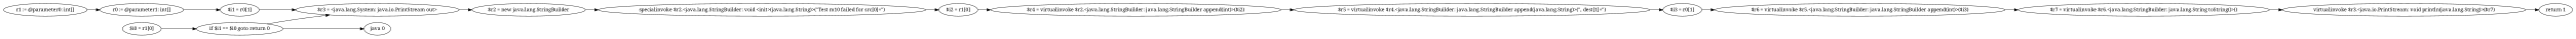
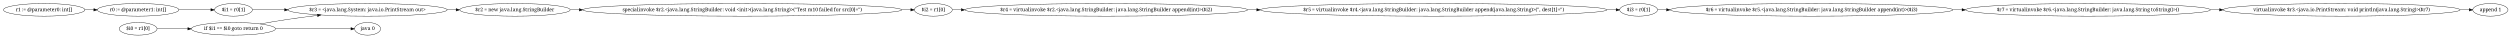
  digraph {
    fontname="Noto Serif"
    rankdir=LR
    node [fontname="Noto Serif"]
    edge [fontname="Noto Serif"]
    "r1 := @parameter0: int[]"
    "r0 := @parameter1: int[]"
    "$i1 = r0[1]"
    "$r3 = <java.lang.System: java.io.PrintStream out>"
    "$i0 = r1[0]"
    "if $i1 == $i0 goto return 0"
    n7 [label="java 0"]
    "$r2 = new java.lang.StringBuilder"
    "specialinvoke $r2.<java.lang.StringBuilder: void <init>(java.lang.String)>(\"Test m10 failed for src[0]=\")"
    "$i2 = r1[0]"
    "$r4 = virtualinvoke $r2.<java.lang.StringBuilder: java.lang.StringBuilder append(int)>($i2)"
    "$r5 = virtualinvoke $r4.<java.lang.StringBuilder: java.lang.StringBuilder append(java.lang.String)>(\", dest[1]=\")"
    "$i3 = r0[1]"
    "$r6 = virtualinvoke $r5.<java.lang.StringBuilder: java.lang.StringBuilder append(int)>($i3)"
    "$r7 = virtualinvoke $r6.<java.lang.StringBuilder: java.lang.String toString()>()"
    "virtualinvoke $r3.<java.io.PrintStream: void println(java.lang.String)>($r7)"
-   "return 1"
+   "return 1" [label="append 1"]
    "r1 := @parameter0: int[]" -> "r0 := @parameter1: int[]"
    "r0 := @parameter1: int[]" -> "$i1 = r0[1]"
    "$i1 = r0[1]" -> "$r3 = <java.lang.System: java.io.PrintStream out>"
    "$r3 = <java.lang.System: java.io.PrintStream out>" -> "$r2 = new java.lang.StringBuilder"
    "$i0 = r1[0]" -> "if $i1 == $i0 goto return 0"
    "if $i1 == $i0 goto return 0" -> "$r3 = <java.lang.System: java.io.PrintStream out>"
    "if $i1 == $i0 goto return 0" -> n7
    "$r2 = new java.lang.StringBuilder" -> "specialinvoke $r2.<java.lang.StringBuilder: void <init>(java.lang.String)>(\"Test m10 failed for src[0]=\")"
    "specialinvoke $r2.<java.lang.StringBuilder: void <init>(java.lang.String)>(\"Test m10 failed for src[0]=\")" -> "$i2 = r1[0]"
    "$i2 = r1[0]" -> "$r4 = virtualinvoke $r2.<java.lang.StringBuilder: java.lang.StringBuilder append(int)>($i2)"
    "$r4 = virtualinvoke $r2.<java.lang.StringBuilder: java.lang.StringBuilder append(int)>($i2)" -> "$r5 = virtualinvoke $r4.<java.lang.StringBuilder: java.lang.StringBuilder append(java.lang.String)>(\", dest[1]=\")"
    "$r5 = virtualinvoke $r4.<java.lang.StringBuilder: java.lang.StringBuilder append(java.lang.String)>(\", dest[1]=\")" -> "$i3 = r0[1]"
    "$i3 = r0[1]" -> "$r6 = virtualinvoke $r5.<java.lang.StringBuilder: java.lang.StringBuilder append(int)>($i3)"
    "$r6 = virtualinvoke $r5.<java.lang.StringBuilder: java.lang.StringBuilder append(int)>($i3)" -> "$r7 = virtualinvoke $r6.<java.lang.StringBuilder: java.lang.String toString()>()"
    "$r7 = virtualinvoke $r6.<java.lang.StringBuilder: java.lang.String toString()>()" -> "virtualinvoke $r3.<java.io.PrintStream: void println(java.lang.String)>($r7)"
    "virtualinvoke $r3.<java.io.PrintStream: void println(java.lang.String)>($r7)" -> "return 1"
  }
